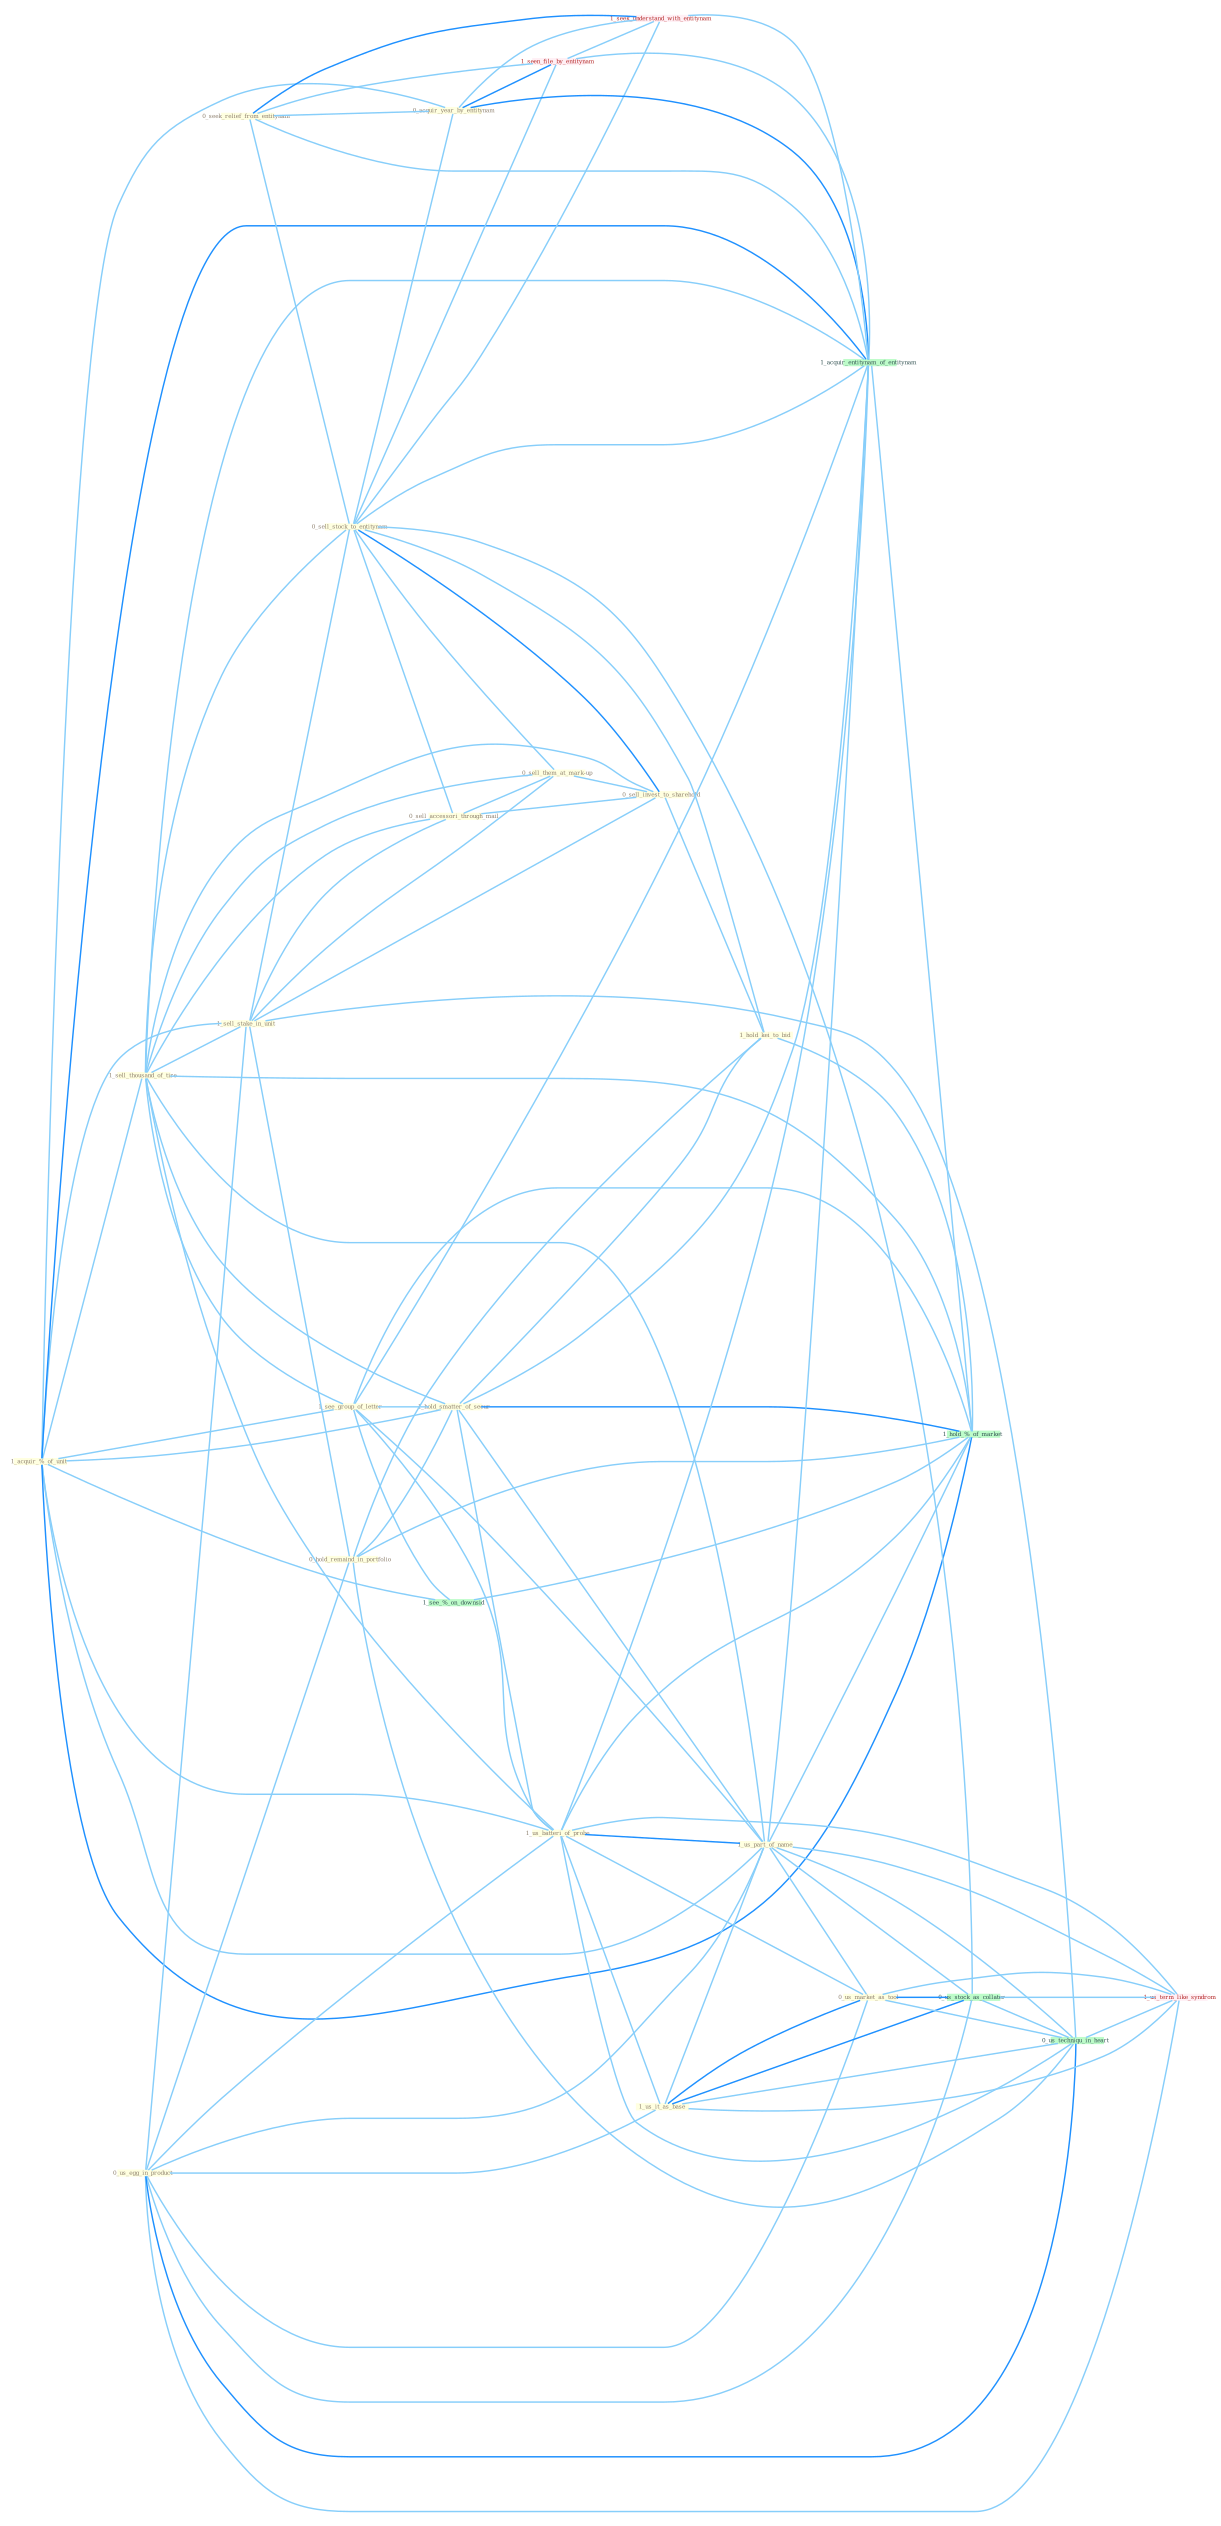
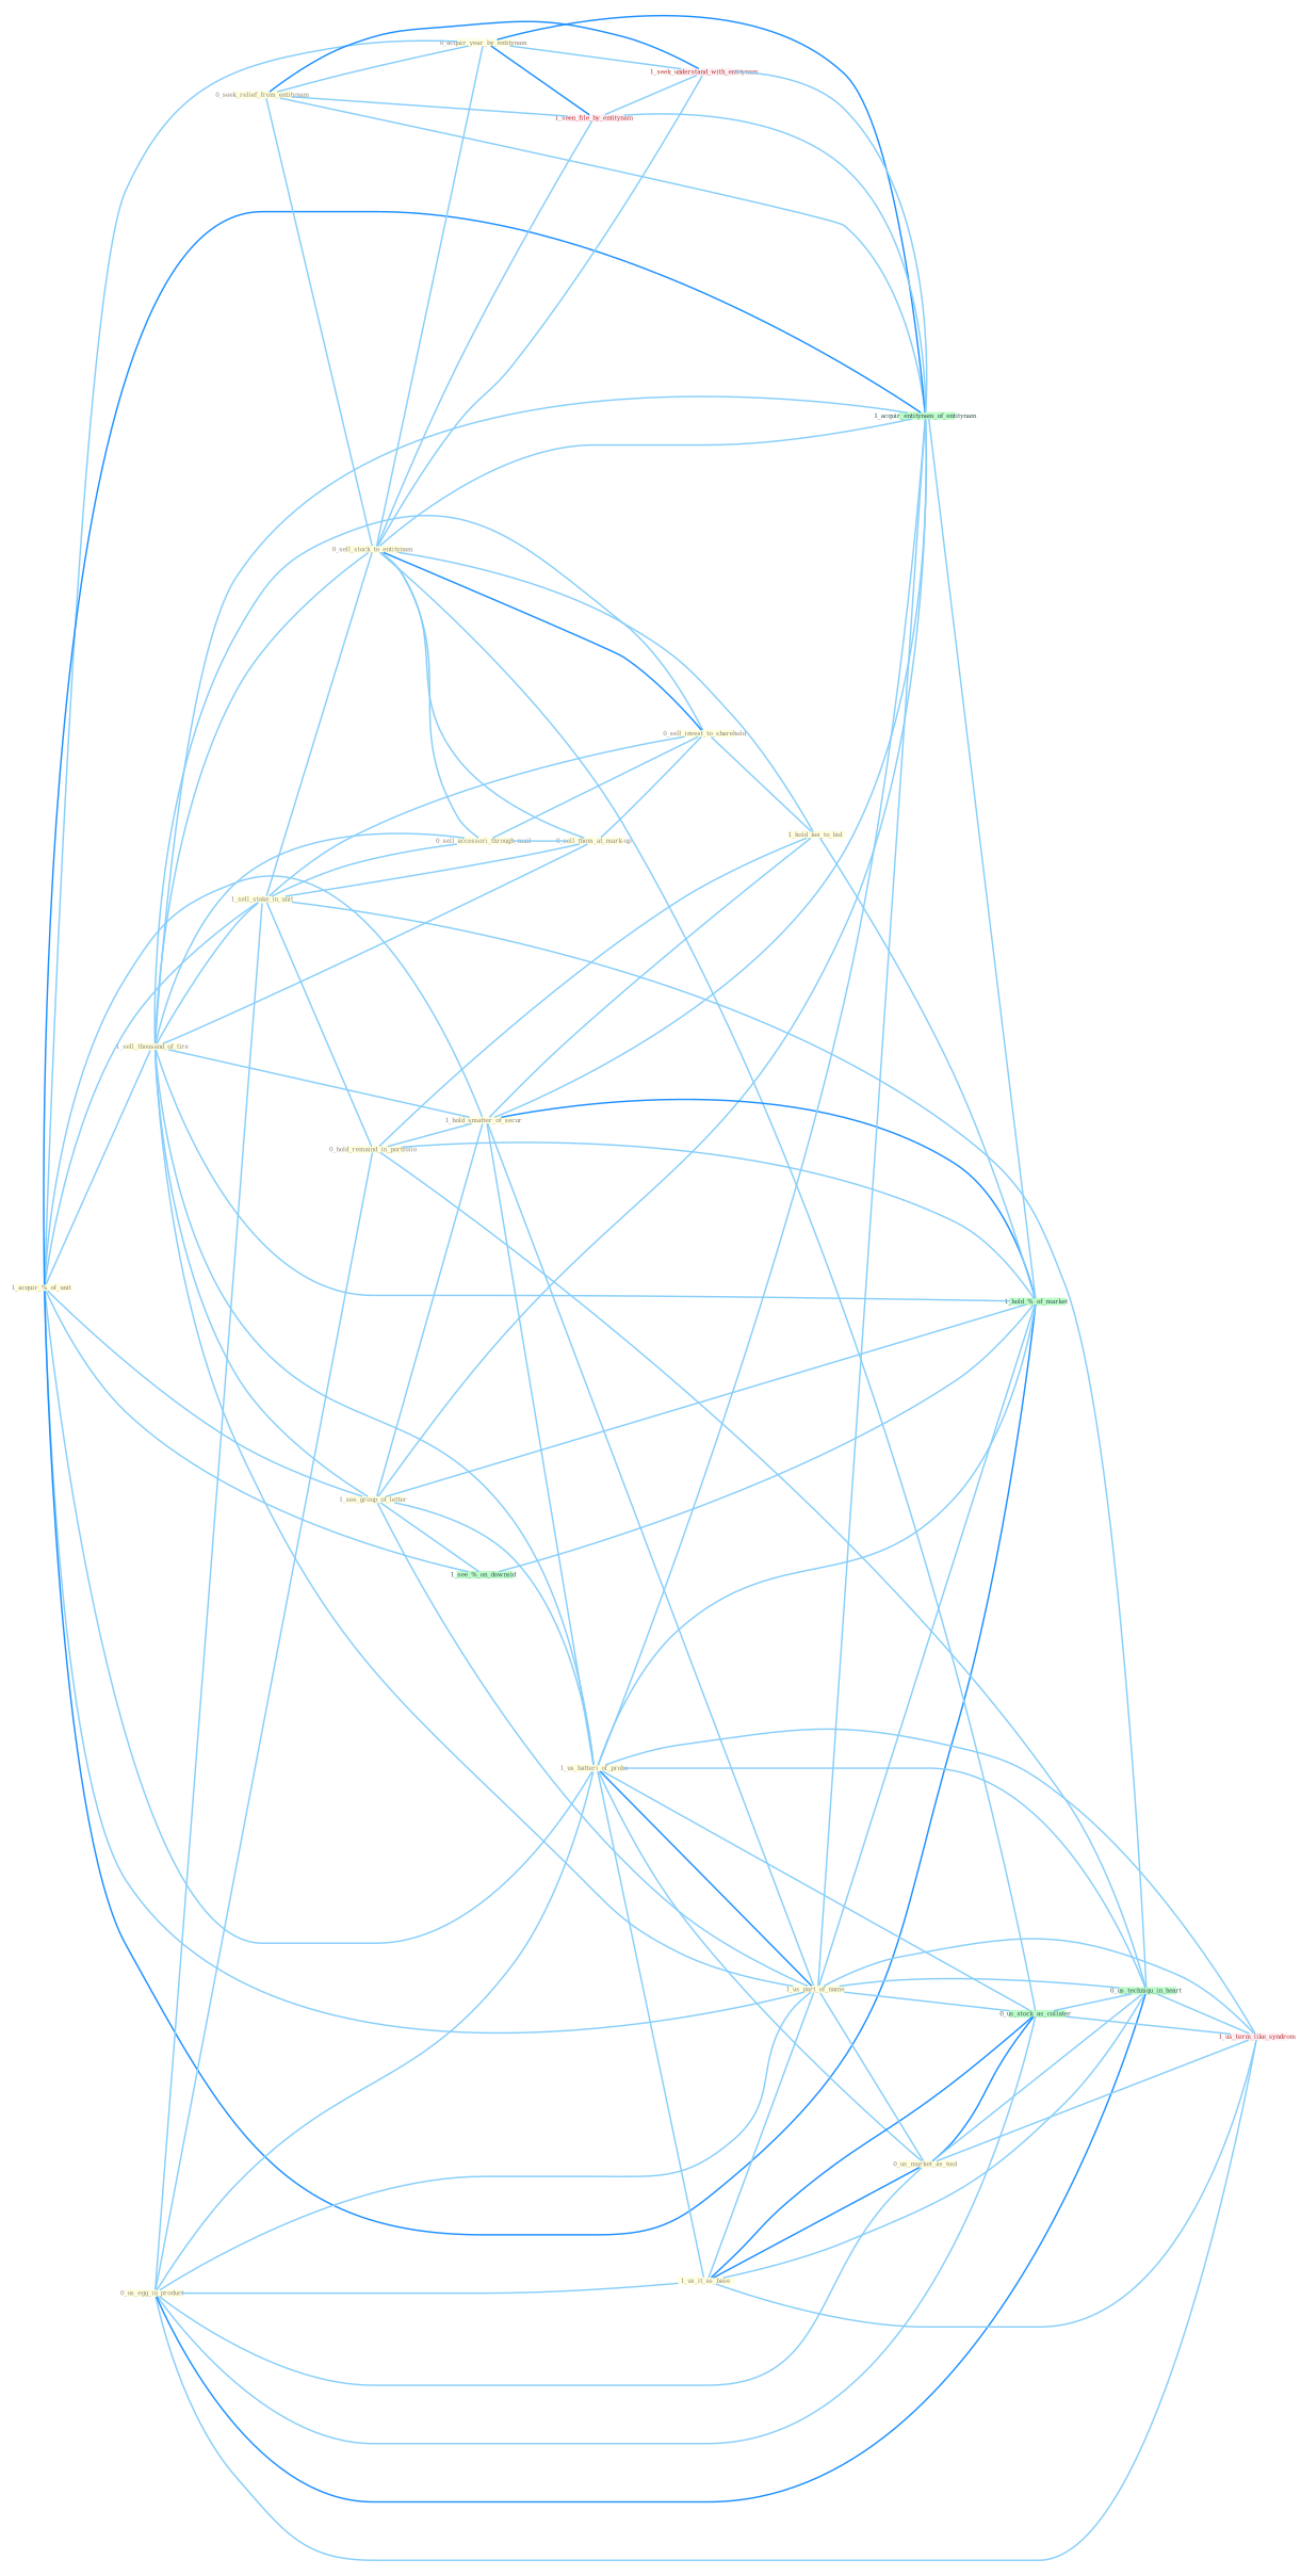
  graph {
    rankdir=LR
    node [color="#ffffe0" fixedsize=true fontcolor="#8b7d6b" fontsize=4 shape=polygon style=filled]
    edge [color="#87cefa" w=1]
    "1_acquir_%_of_unit " [height=.06 width=.5]
    "1_sell_thousand_of_tire " [height=.06 width=.5]
    "1_see_group_of_letter " [height=.06 width=.5]
    "0_us_egg_in_product " [height=.06 width=.5]
    "1_sell_stake_in_unit " [height=.06 width=.5]
    "0_seek_relief_from_entitynam " [height=.06 width=.5]
    "0_hold_remaind_in_portfolio " [height=.06 width=.5]
    "0_sell_stock_to_entitynam " [height=.06 width=.5]
    "0_sell_accessori_through_mail " [height=.06 width=.5]
    "0_sell_them_at_mark-up " [height=.06 width=.5]
    "0_sell_invest_to_sharehold " [height=.06 width=.5]
    "0_acquir_year_by_entitynam " [height=.06 width=.5]
    "1_hold_smatter_of_secur " [height=.06 width=.5]
    "1_hold_kei_to_bid " [height=.06 width=.5]
    "1_us_batteri_of_probe " [height=.06 width=.5]
    n16 [height=.06 label="1_us_it_as_base" width=.5]
    "1_us_part_of_name " [height=.06 width=.5]
    "0_us_market_as_tool " [height=.06 width=.5]
    "1_seen_file_by_entitynam " [color="#fff0f5" fontcolor="#b22222" height=.06 width=.5]
    "1_seek_understand_with_entitynam " [color="#fff0f5" fontcolor="#b22222" height=.06 width=.5]
    "1_us_term_like_syndrom " [color="#fff0f5" fontcolor="#b22222" height=.06 width=.5]
    "1_acquir_entitynam_of_entitynam " [color="#BDFCC9" fontcolor="#2f4f4f" height=.06 width=.5]
    "1_see_%_on_downsid " [color="#BDFCC9" fontcolor="#2f4f4f" height=.06 width=.5]
    "1_hold_%_of_market " [color="#BDFCC9" fontcolor="#2f4f4f" height=.06 width=.5]
    "0_us_stock_as_collater " [color="#BDFCC9" fontcolor="#2f4f4f" height=.06 width=.5]
    "0_us_techniqu_in_heart " [color="#BDFCC9" fontcolor="#2f4f4f" height=.06 width=.5]
    subgraph sub_1 {
      "1_acquir_%_of_unit "
      "1_sell_thousand_of_tire "
      "1_see_group_of_letter "
      "0_us_egg_in_product "
      "1_sell_stake_in_unit "
      "0_seek_relief_from_entitynam "
      "0_hold_remaind_in_portfolio "
      "0_sell_stock_to_entitynam "
      "0_sell_accessori_through_mail "
      "0_sell_them_at_mark-up "
      "0_sell_invest_to_sharehold "
      "0_acquir_year_by_entitynam "
      "1_hold_smatter_of_secur "
      "1_hold_kei_to_bid "
      "1_us_batteri_of_probe "
      n16
      "1_us_part_of_name "
      "0_us_market_as_tool "
    }
    subgraph sub_2 {
      "1_seen_file_by_entitynam "
      "1_seek_understand_with_entitynam "
      "1_us_term_like_syndrom "
    }
    "1_acquir_%_of_unit " -- "1_sell_thousand_of_tire "
    "1_acquir_%_of_unit " -- "1_see_group_of_letter "
    "1_acquir_%_of_unit " -- "1_sell_stake_in_unit "
    "1_acquir_%_of_unit " -- "0_acquir_year_by_entitynam "
    "1_acquir_%_of_unit " -- "1_hold_smatter_of_secur "
    "1_acquir_%_of_unit " -- "1_us_batteri_of_probe "
    "1_acquir_%_of_unit " -- "1_us_part_of_name "
    "1_acquir_%_of_unit " -- "1_acquir_entitynam_of_entitynam " [color="#1e90ff" w=2]
    "1_acquir_%_of_unit " -- "1_see_%_on_downsid "
    "1_acquir_%_of_unit " -- "1_hold_%_of_market " [color="#1e90ff" w=2]
    "1_sell_thousand_of_tire " -- "1_see_group_of_letter "
    "1_sell_thousand_of_tire " -- "1_sell_stake_in_unit "
    "1_sell_thousand_of_tire " -- "0_sell_stock_to_entitynam "
    "1_sell_thousand_of_tire " -- "0_sell_accessori_through_mail "
    "1_sell_thousand_of_tire " -- "0_sell_them_at_mark-up "
    "1_sell_thousand_of_tire " -- "0_sell_invest_to_sharehold "
    "1_sell_thousand_of_tire " -- "1_hold_smatter_of_secur "
    "1_sell_thousand_of_tire " -- "1_us_batteri_of_probe "
    "1_sell_thousand_of_tire " -- "1_us_part_of_name "
    "1_sell_thousand_of_tire " -- "1_acquir_entitynam_of_entitynam "
    "1_sell_thousand_of_tire " -- "1_hold_%_of_market "
    "1_see_group_of_letter " -- "1_hold_smatter_of_secur "
    "1_see_group_of_letter " -- "1_us_batteri_of_probe "
    "1_see_group_of_letter " -- "1_us_part_of_name "
    "1_see_group_of_letter " -- "1_acquir_entitynam_of_entitynam "
    "1_see_group_of_letter " -- "1_see_%_on_downsid "
    "1_see_group_of_letter " -- "1_hold_%_of_market "
    "0_us_egg_in_product " -- "1_sell_stake_in_unit "
    "0_us_egg_in_product " -- "0_hold_remaind_in_portfolio "
    "0_us_egg_in_product " -- "1_us_batteri_of_probe "
    "0_us_egg_in_product " -- n16
    "0_us_egg_in_product " -- "1_us_part_of_name "
    "0_us_egg_in_product " -- "0_us_market_as_tool "
    "0_us_egg_in_product " -- "1_us_term_like_syndrom "
    "0_us_egg_in_product " -- "0_us_stock_as_collater "
    "0_us_egg_in_product " -- "0_us_techniqu_in_heart " [color="#1e90ff" w=2]
    "1_sell_stake_in_unit " -- "0_hold_remaind_in_portfolio "
    "1_sell_stake_in_unit " -- "0_sell_stock_to_entitynam "
    "1_sell_stake_in_unit " -- "0_sell_accessori_through_mail "
    "1_sell_stake_in_unit " -- "0_sell_them_at_mark-up "
    "1_sell_stake_in_unit " -- "0_sell_invest_to_sharehold "
    "1_sell_stake_in_unit " -- "0_us_techniqu_in_heart "
    "0_seek_relief_from_entitynam " -- "0_sell_stock_to_entitynam "
    "0_seek_relief_from_entitynam " -- "0_acquir_year_by_entitynam "
    "0_seek_relief_from_entitynam " -- "1_seen_file_by_entitynam "
    "0_seek_relief_from_entitynam " -- "1_seek_understand_with_entitynam " [color="#1e90ff" w=2]
    "0_seek_relief_from_entitynam " -- "1_acquir_entitynam_of_entitynam "
    "0_hold_remaind_in_portfolio " -- "1_hold_smatter_of_secur "
    "0_hold_remaind_in_portfolio " -- "1_hold_kei_to_bid "
    "0_hold_remaind_in_portfolio " -- "1_hold_%_of_market "
    "0_hold_remaind_in_portfolio " -- "0_us_techniqu_in_heart "
    "0_sell_stock_to_entitynam " -- "0_sell_accessori_through_mail "
    "0_sell_stock_to_entitynam " -- "0_sell_them_at_mark-up "
    "0_sell_stock_to_entitynam " -- "0_sell_invest_to_sharehold " [color="#1e90ff" w=2]
    "0_sell_stock_to_entitynam " -- "0_acquir_year_by_entitynam "
    "0_sell_stock_to_entitynam " -- "1_hold_kei_to_bid "
    "0_sell_stock_to_entitynam " -- "1_seen_file_by_entitynam "
    "0_sell_stock_to_entitynam " -- "1_seek_understand_with_entitynam "
    "0_sell_stock_to_entitynam " -- "1_acquir_entitynam_of_entitynam "
    "0_sell_stock_to_entitynam " -- "0_us_stock_as_collater "
    "0_sell_accessori_through_mail " -- "0_sell_them_at_mark-up "
    "0_sell_accessori_through_mail " -- "0_sell_invest_to_sharehold "
    "0_sell_them_at_mark-up " -- "0_sell_invest_to_sharehold "
    "0_sell_invest_to_sharehold " -- "1_hold_kei_to_bid "
    "0_acquir_year_by_entitynam " -- "1_seen_file_by_entitynam " [color="#1e90ff" w=2]
    "0_acquir_year_by_entitynam " -- "1_seek_understand_with_entitynam "
    "0_acquir_year_by_entitynam " -- "1_acquir_entitynam_of_entitynam " [color="#1e90ff" w=2]
    "1_hold_smatter_of_secur " -- "1_hold_kei_to_bid "
    "1_hold_smatter_of_secur " -- "1_us_batteri_of_probe "
    "1_hold_smatter_of_secur " -- "1_us_part_of_name "
    "1_hold_smatter_of_secur " -- "1_acquir_entitynam_of_entitynam "
    "1_hold_smatter_of_secur " -- "1_hold_%_of_market " [color="#1e90ff" w=2]
    "1_hold_kei_to_bid " -- "1_hold_%_of_market "
    "1_us_batteri_of_probe " -- n16
    "1_us_batteri_of_probe " -- "1_us_part_of_name " [color="#1e90ff" w=2]
    "1_us_batteri_of_probe " -- "0_us_market_as_tool "
    "1_us_batteri_of_probe " -- "1_us_term_like_syndrom "
    "1_us_batteri_of_probe " -- "1_acquir_entitynam_of_entitynam "
    "1_us_batteri_of_probe " -- "1_hold_%_of_market "
+   "1_us_batteri_of_probe " -- "0_us_stock_as_collater "
    "1_us_batteri_of_probe " -- "0_us_techniqu_in_heart "
    n16 -- "1_us_part_of_name "
    n16 -- "0_us_market_as_tool " [color="#1e90ff" w=2]
    n16 -- "1_us_term_like_syndrom "
    n16 -- "0_us_stock_as_collater " [color="#1e90ff" w=2]
    n16 -- "0_us_techniqu_in_heart "
    "1_us_part_of_name " -- "0_us_market_as_tool "
    "1_us_part_of_name " -- "1_us_term_like_syndrom "
    "1_us_part_of_name " -- "1_acquir_entitynam_of_entitynam "
    "1_us_part_of_name " -- "1_hold_%_of_market "
    "1_us_part_of_name " -- "0_us_stock_as_collater "
    "1_us_part_of_name " -- "0_us_techniqu_in_heart "
    "0_us_market_as_tool " -- "1_us_term_like_syndrom "
    "0_us_market_as_tool " -- "0_us_stock_as_collater " [color="#1e90ff" w=2]
    "0_us_market_as_tool " -- "0_us_techniqu_in_heart "
    "1_seen_file_by_entitynam " -- "1_seek_understand_with_entitynam "
    "1_seen_file_by_entitynam " -- "1_acquir_entitynam_of_entitynam "
    "1_seek_understand_with_entitynam " -- "1_acquir_entitynam_of_entitynam "
    "1_acquir_entitynam_of_entitynam " -- "1_hold_%_of_market "
    "1_see_%_on_downsid " -- "1_hold_%_of_market "
    "0_us_stock_as_collater " -- "1_us_term_like_syndrom "
    "0_us_stock_as_collater " -- "0_us_techniqu_in_heart "
    "0_us_techniqu_in_heart " -- "1_us_term_like_syndrom "
  }
